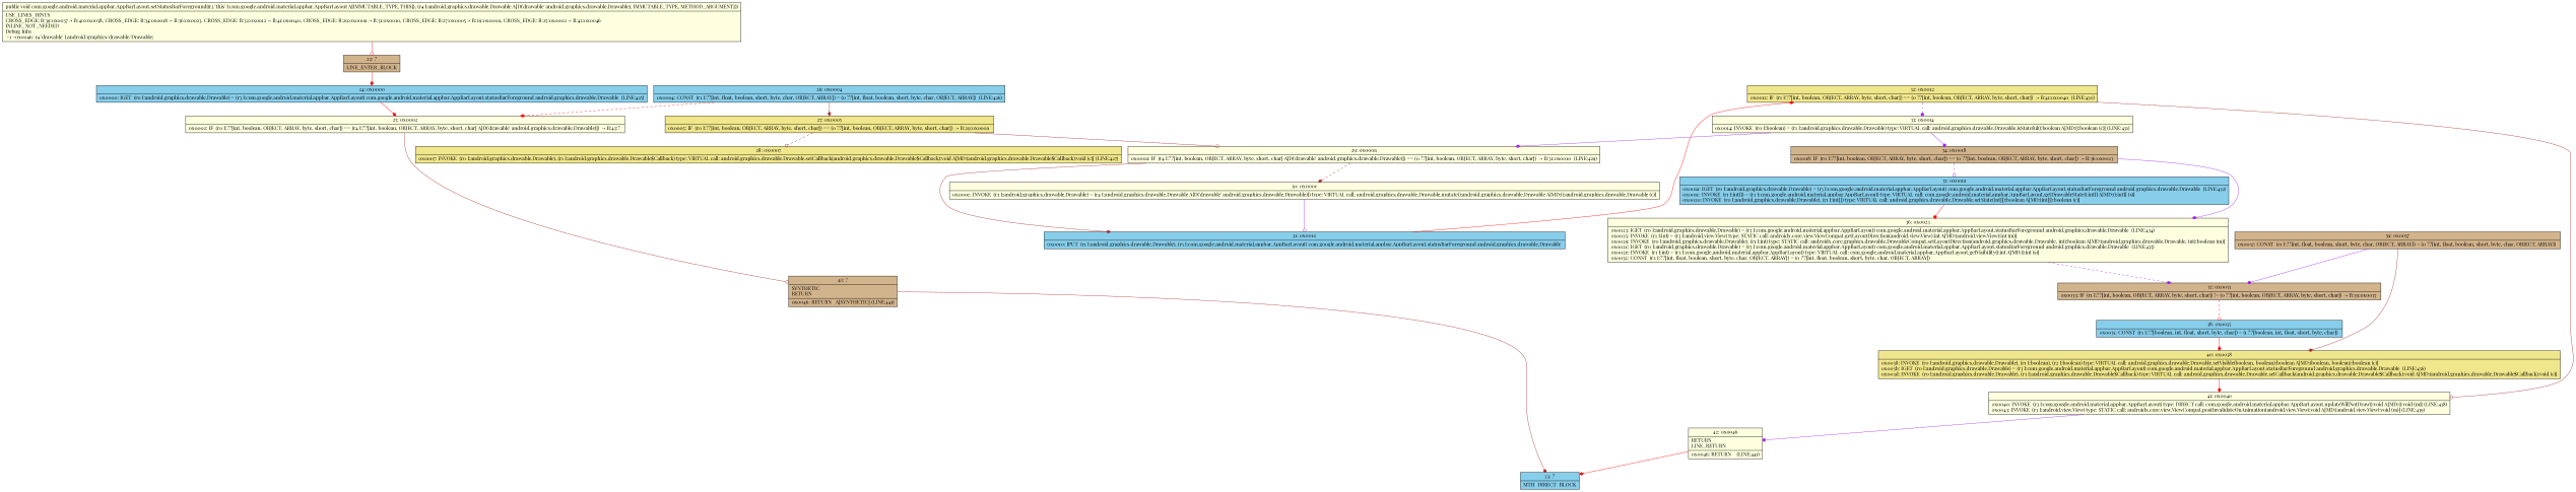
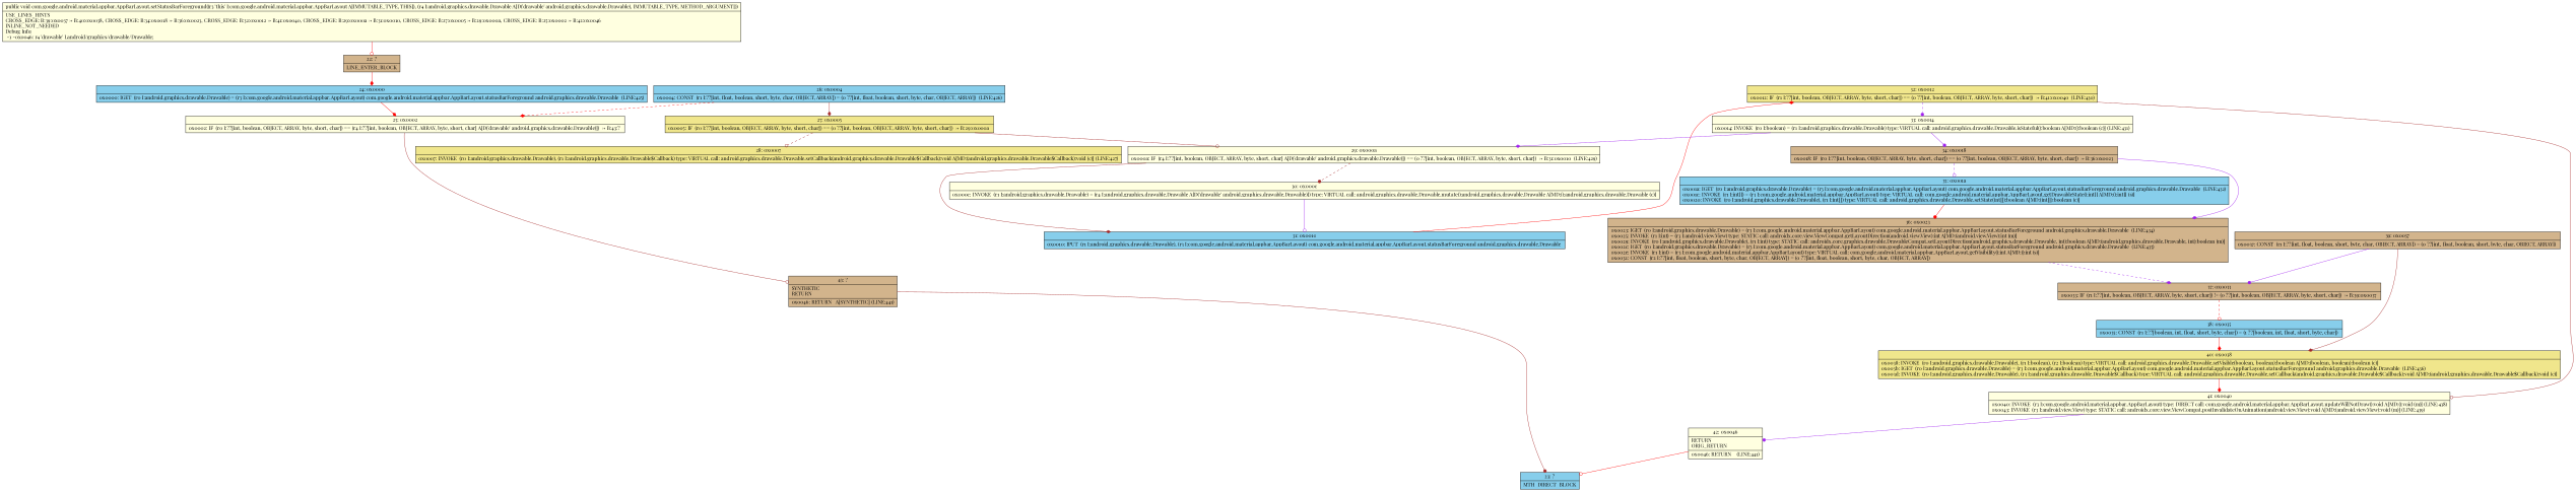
  digraph {
    fontname="Playfair Display"
    node [fillcolor=lightyellow fontname="Playfair Display" shape=record style=filled]
    edge [arrowhead=diamond color=red fontname="Playfair Display"]
    n1 [fillcolor=tan label="{22\:\ ?|LINE_ENTER_BLOCK\l}"]
    n2 [fillcolor=skyblue label="{24\:\ 0x0000|0x0000: IGET  (r0 I:android.graphics.drawable.Drawable) = (r3 I:com.google.android.material.appbar.AppBarLayout) com.google.android.material.appbar.AppBarLayout.statusBarForeground android.graphics.drawable.Drawable  (LINE:425)\l}"]
    n3 [label="{25\:\ 0x0002|0x0002: IF  (r0 I:??[int, boolean, OBJECT, ARRAY, byte, short, char]) == (r4 I:??[int, boolean, OBJECT, ARRAY, byte, short, char] A[D('drawable' android.graphics.drawable.Drawable)])  \-\> B:43:? \l}"]
    n4 [fillcolor=tan label="{43\:\ ?|SYNTHETIC\lRETURN\l|0x0046: RETURN   A[SYNTHETIC] (LINE:441)\l}"]
    n5 [fillcolor=skyblue label="{26\:\ 0x0004|0x0004: CONST  (r1 I:??[int, float, boolean, short, byte, char, OBJECT, ARRAY]) = (0 ??[int, float, boolean, short, byte, char, OBJECT, ARRAY])  (LINE:426)\l}"]
    n6 [fillcolor=khaki label="{27\:\ 0x0005|0x0005: IF  (r0 I:??[int, boolean, OBJECT, ARRAY, byte, short, char]) == (0 ??[int, boolean, OBJECT, ARRAY, byte, short, char])  \-\> B:29:0x000a \l}"]
    n7 [fillcolor=skyblue label="{23\:\ ?|MTH_DIRECT_BLOCK\l}"]
    n8 [fillcolor=khaki label="{28\:\ 0x0007|0x0007: INVOKE  (r0 I:android.graphics.drawable.Drawable), (r1 I:android.graphics.drawable.Drawable$Callback) type: VIRTUAL call: android.graphics.drawable.Drawable.setCallback(android.graphics.drawable.Drawable$Callback):void A[MD:(android.graphics.drawable.Drawable$Callback):void (c)] (LINE:427)\l}"]
    n9 [label="{29\:\ 0x000a|0x000a: IF  (r4 I:??[int, boolean, OBJECT, ARRAY, byte, short, char] A[D('drawable' android.graphics.drawable.Drawable)]) == (0 ??[int, boolean, OBJECT, ARRAY, byte, short, char])  \-\> B:31:0x0010  (LINE:429)\l}"]
    n10 [label="{30\:\ 0x000c|0x000c: INVOKE  (r1 I:android.graphics.drawable.Drawable) = (r4 I:android.graphics.drawable.Drawable A[D('drawable' android.graphics.drawable.Drawable)]) type: VIRTUAL call: android.graphics.drawable.Drawable.mutate():android.graphics.drawable.Drawable A[MD:():android.graphics.drawable.Drawable (c)]\l}"]
    n11 [fillcolor=skyblue label="{31\:\ 0x0010|0x0010: IPUT  (r1 I:android.graphics.drawable.Drawable), (r3 I:com.google.android.material.appbar.AppBarLayout) com.google.android.material.appbar.AppBarLayout.statusBarForeground android.graphics.drawable.Drawable \l}"]
    n12 [fillcolor=khaki label="{32\:\ 0x0012|0x0012: IF  (r1 I:??[int, boolean, OBJECT, ARRAY, byte, short, char]) == (0 ??[int, boolean, OBJECT, ARRAY, byte, short, char])  \-\> B:41:0x0040  (LINE:430)\l}"]
    n13 [label="{33\:\ 0x0014|0x0014: INVOKE  (r0 I:boolean) = (r1 I:android.graphics.drawable.Drawable) type: VIRTUAL call: android.graphics.drawable.Drawable.isStateful():boolean A[MD:():boolean (c)] (LINE:431)\l}"]
    n14 [label="{41\:\ 0x0040|0x0040: INVOKE  (r3 I:com.google.android.material.appbar.AppBarLayout) type: DIRECT call: com.google.android.material.appbar.AppBarLayout.updateWillNotDraw():void A[MD:():void (m)] (LINE:438)\l0x0043: INVOKE  (r3 I:android.view.View) type: STATIC call: androidx.core.view.ViewCompat.postInvalidateOnAnimation(android.view.View):void A[MD:(android.view.View):void (m)] (LINE:439)\l}"]
    n15 [fillcolor=tan label="{34\:\ 0x0018|0x0018: IF  (r0 I:??[int, boolean, OBJECT, ARRAY, byte, short, char]) == (0 ??[int, boolean, OBJECT, ARRAY, byte, short, char])  \-\> B:36:0x0023 \l}"]
-   n16 [label="{42\:\ 0x0046|RETURN\lLINE_RETURN\l|0x0046: RETURN    (LINE:441)\l}"]
+   n16 [label="{42\:\ 0x0046|RETURN\lORIG_RETURN\l|0x0046: RETURN    (LINE:441)\l}"]
    n17 [fillcolor=skyblue label="{35\:\ 0x001a|0x001a: IGET  (r0 I:android.graphics.drawable.Drawable) = (r3 I:com.google.android.material.appbar.AppBarLayout) com.google.android.material.appbar.AppBarLayout.statusBarForeground android.graphics.drawable.Drawable  (LINE:432)\l0x001c: INVOKE  (r1 I:int[]) = (r3 I:com.google.android.material.appbar.AppBarLayout) type: VIRTUAL call: com.google.android.material.appbar.AppBarLayout.getDrawableState():int[] A[MD:():int[] (s)]\l0x0020: INVOKE  (r0 I:android.graphics.drawable.Drawable), (r1 I:int[]) type: VIRTUAL call: android.graphics.drawable.Drawable.setState(int[]):boolean A[MD:(int[]):boolean (c)]\l}"]
-   n18 [label="{36\:\ 0x0023|0x0023: IGET  (r0 I:android.graphics.drawable.Drawable) = (r3 I:com.google.android.material.appbar.AppBarLayout) com.google.android.material.appbar.AppBarLayout.statusBarForeground android.graphics.drawable.Drawable  (LINE:434)\l0x0025: INVOKE  (r1 I:int) = (r3 I:android.view.View) type: STATIC call: androidx.core.view.ViewCompat.getLayoutDirection(android.view.View):int A[MD:(android.view.View):int (m)]\l0x0029: INVOKE  (r0 I:android.graphics.drawable.Drawable), (r1 I:int) type: STATIC call: androidx.core.graphics.drawable.DrawableCompat.setLayoutDirection(android.graphics.drawable.Drawable, int):boolean A[MD:(android.graphics.drawable.Drawable, int):boolean (m)]\l0x002c: IGET  (r0 I:android.graphics.drawable.Drawable) = (r3 I:com.google.android.material.appbar.AppBarLayout) com.google.android.material.appbar.AppBarLayout.statusBarForeground android.graphics.drawable.Drawable  (LINE:435)\l0x002e: INVOKE  (r1 I:int) = (r3 I:com.google.android.material.appbar.AppBarLayout) type: VIRTUAL call: com.google.android.material.appbar.AppBarLayout.getVisibility():int A[MD:():int (s)]\l0x0032: CONST  (r2 I:??[int, float, boolean, short, byte, char, OBJECT, ARRAY]) = (0 ??[int, float, boolean, short, byte, char, OBJECT, ARRAY]) \l}"]
+   n18 [fillcolor=tan label="{36\:\ 0x0023|0x0023: IGET  (r0 I:android.graphics.drawable.Drawable) = (r3 I:com.google.android.material.appbar.AppBarLayout) com.google.android.material.appbar.AppBarLayout.statusBarForeground android.graphics.drawable.Drawable  (LINE:434)\l0x0025: INVOKE  (r1 I:int) = (r3 I:android.view.View) type: STATIC call: androidx.core.view.ViewCompat.getLayoutDirection(android.view.View):int A[MD:(android.view.View):int (m)]\l0x0029: INVOKE  (r0 I:android.graphics.drawable.Drawable), (r1 I:int) type: STATIC call: androidx.core.graphics.drawable.DrawableCompat.setLayoutDirection(android.graphics.drawable.Drawable, int):boolean A[MD:(android.graphics.drawable.Drawable, int):boolean (m)]\l0x002c: IGET  (r0 I:android.graphics.drawable.Drawable) = (r3 I:com.google.android.material.appbar.AppBarLayout) com.google.android.material.appbar.AppBarLayout.statusBarForeground android.graphics.drawable.Drawable  (LINE:435)\l0x002e: INVOKE  (r1 I:int) = (r3 I:com.google.android.material.appbar.AppBarLayout) type: VIRTUAL call: com.google.android.material.appbar.AppBarLayout.getVisibility():int A[MD:():int (s)]\l0x0032: CONST  (r2 I:??[int, float, boolean, short, byte, char, OBJECT, ARRAY]) = (0 ??[int, float, boolean, short, byte, char, OBJECT, ARRAY]) \l}"]
    n19 [fillcolor=tan label="{37\:\ 0x0033|0x0033: IF  (r1 I:??[int, boolean, OBJECT, ARRAY, byte, short, char]) != (0 ??[int, boolean, OBJECT, ARRAY, byte, short, char])  \-\> B:39:0x0037 \l}"]
    n20 [fillcolor=skyblue label="{38\:\ 0x0035|0x0035: CONST  (r1 I:??[boolean, int, float, short, byte, char]) = (1 ??[boolean, int, float, short, byte, char]) \l}"]
    n21 [fillcolor=khaki label="{40\:\ 0x0038|0x0038: INVOKE  (r0 I:android.graphics.drawable.Drawable), (r1 I:boolean), (r2 I:boolean) type: VIRTUAL call: android.graphics.drawable.Drawable.setVisible(boolean, boolean):boolean A[MD:(boolean, boolean):boolean (c)]\l0x003b: IGET  (r0 I:android.graphics.drawable.Drawable) = (r3 I:com.google.android.material.appbar.AppBarLayout) com.google.android.material.appbar.AppBarLayout.statusBarForeground android.graphics.drawable.Drawable  (LINE:436)\l0x003d: INVOKE  (r0 I:android.graphics.drawable.Drawable), (r3 I:android.graphics.drawable.Drawable$Callback) type: VIRTUAL call: android.graphics.drawable.Drawable.setCallback(android.graphics.drawable.Drawable$Callback):void A[MD:(android.graphics.drawable.Drawable$Callback):void (c)]\l}"]
    n22 [fillcolor=tan label="{39\:\ 0x0037|0x0037: CONST  (r1 I:??[int, float, boolean, short, byte, char, OBJECT, ARRAY]) = (0 ??[int, float, boolean, short, byte, char, OBJECT, ARRAY]) \l}"]
    n23 [label="{public void com.google.android.material.appbar.AppBarLayout.setStatusBarForeground((r3 'this' I:com.google.android.material.appbar.AppBarLayout A[IMMUTABLE_TYPE, THIS]), (r4 I:android.graphics.drawable.Drawable A[D('drawable' android.graphics.drawable.Drawable), IMMUTABLE_TYPE, METHOD_ARGUMENT]))  | USE_LINES_HINTS\lCROSS_EDGE: B:39:0x0037 \-\> B:40:0x0038, CROSS_EDGE: B:34:0x0018 \-\> B:36:0x0023, CROSS_EDGE: B:32:0x0012 \-\> B:41:0x0040, CROSS_EDGE: B:29:0x000a \-\> B:31:0x0010, CROSS_EDGE: B:27:0x0005 \-\> B:29:0x000a, CROSS_EDGE: B:25:0x0002 \-\> B:42:0x0046\lINLINE_NOT_NEEDED\lDebug Info:\l  \-1 \-0x0046: r4 'drawable' Landroid\/graphics\/drawable\/Drawable;\l}"]
    n1 -> n2
    n2 -> n3
    n3 -> n4 [arrowhead=odot color=brown]
    n4 -> n7 [arrowhead=dot color=brown]
    n5 -> n3 [style=dashed]
    n5 -> n6 [color=brown]
    n6 -> n8 [arrowhead=odot color=brown style=dashed]
    n6 -> n9 [arrowhead=odot color=brown]
-   n9 -> n10 [color=brown style=dashed]
+   n9 -> n10 [arrowhead=dot color=brown style=dashed]
    n9 -> n11 [color=brown]
    n10 -> n11 [arrowhead=odot color=purple]
    n11 -> n12
    n12 -> n13 [arrowhead=dot color=purple style=dashed]
    n12 -> n14 [arrowhead=odot color=brown]
    n13 -> n9 [color=purple]
    n13 -> n15 [arrowhead=dot color=purple]
    n14 -> n16 [arrowhead=dot color=purple]
    n15 -> n17 [arrowhead=odot color=purple style=dashed]
    n15 -> n18 [color=purple]
-   n16 -> n7
+   n16 -> n7 [arrowhead=odot]
    n17 -> n18 [arrowhead=dot]
    n18 -> n19 [color=purple style=dashed]
    n19 -> n20 [arrowhead=odot style=dashed]
    n20 -> n21
    n21 -> n14
    n22 -> n19 [arrowhead=dot color=purple]
    n22 -> n21 [color=brown]
    n23 -> n1 [arrowhead=odot]
  }
